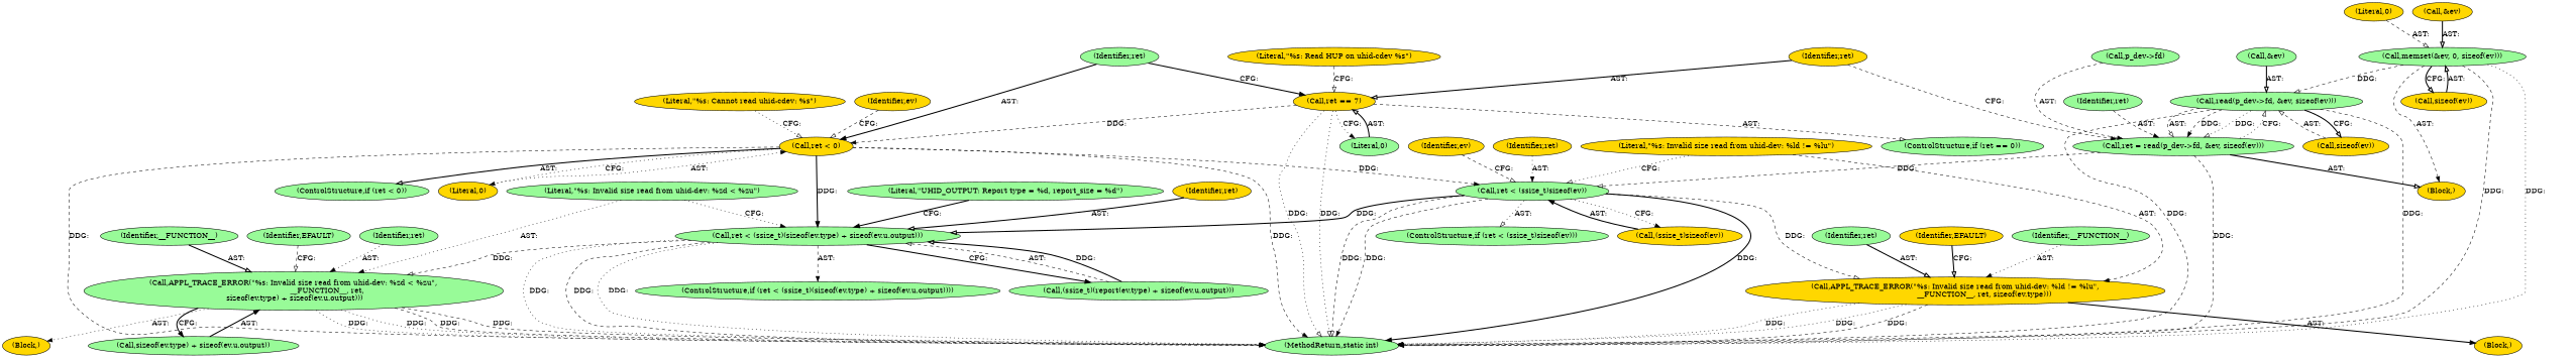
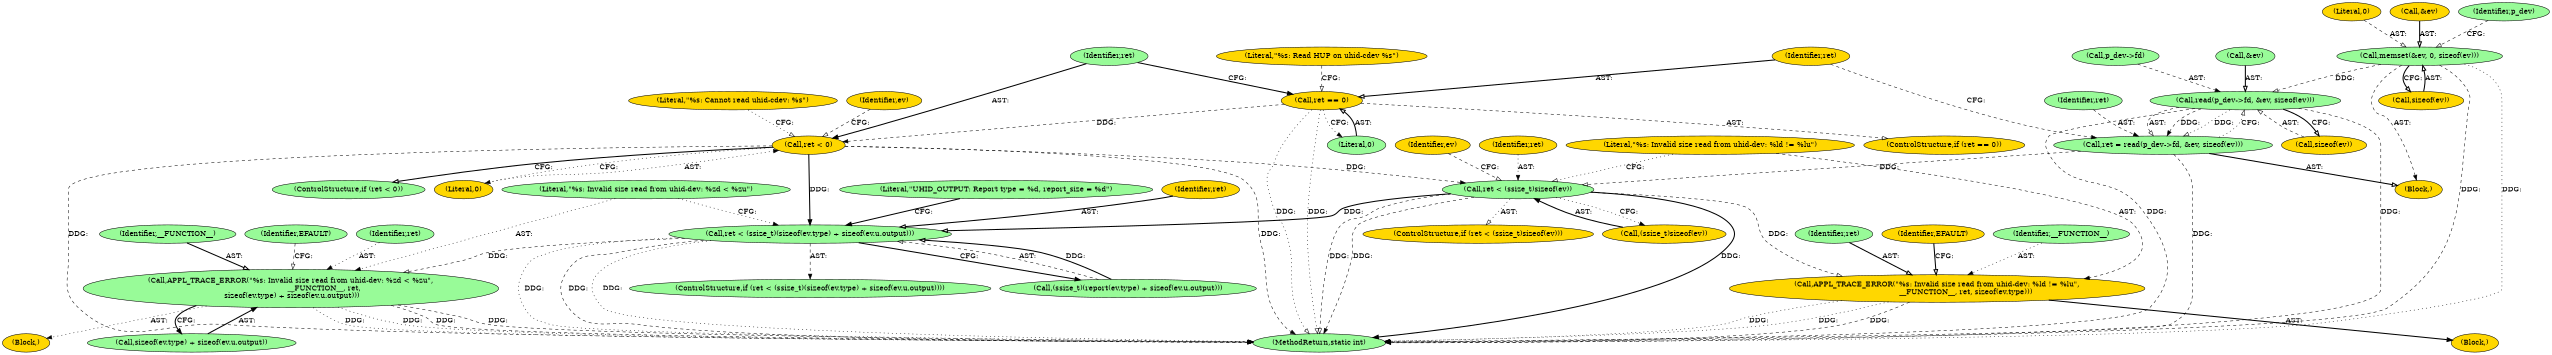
  digraph {
    node [fillcolor=palegreen style=filled]
    edge [arrowhead=onormal style=dashed]
    n1 [label="(Call,memset(&ev, 0, sizeof(ev)))"]
    n2 [label="(Call,read(p_dev->fd, &ev, sizeof(ev)))"]
    n3 [fillcolor=gold label="(Call,sizeof(ev))"]
    n4 [fillcolor=gold label="(Block,)"]
    n5 [label="(MethodReturn,static int)"]
    n6 [label="(Call,ret = read(p_dev->fd, &ev, sizeof(ev)))"]
    n7 [fillcolor=gold label="(Call,sizeof(ev))"]
    n8 [label="(Call,ret < (ssize_t)sizeof(ev))"]
-   n9 [fillcolor=gold label="(Call,ret == 7)"]
+   n9 [fillcolor=gold label="(Call,ret == 0)"]
    n10 [fillcolor=gold label="(Call,ret < 0)"]
    n11 [label="(Literal,0)"]
-   n12 [label="(ControlStructure,if (ret == 0))"]
+   n12 [fillcolor=gold label="(ControlStructure,if (ret == 0))"]
    n13 [label="(Call,ret < (ssize_t)(sizeof(ev.type) + sizeof(ev.u.output)))"]
    n14 [label="(ControlStructure,if (ret < 0))"]
    n15 [fillcolor=gold label="(Literal,0)"]
    n16 [fillcolor=gold label="(Call,APPL_TRACE_ERROR(\"%s: Invalid size read from uhid-dev: %ld != %lu\",\n                         __FUNCTION__, ret, sizeof(ev.type)))"]
    n17 [fillcolor=gold label="(Call,(ssize_t)sizeof(ev))"]
-   n18 [label="(ControlStructure,if (ret < (ssize_t)sizeof(ev)))"]
+   n18 [fillcolor=gold label="(ControlStructure,if (ret < (ssize_t)sizeof(ev)))"]
    n19 [label="(Call,APPL_TRACE_ERROR(\"%s: Invalid size read from uhid-dev: %zd < %zu\",\n                             __FUNCTION__, ret,\n sizeof(ev.type) + sizeof(ev.u.output)))"]
    n20 [label="(ControlStructure,if (ret < (ssize_t)(sizeof(ev.type) + sizeof(ev.u.output))))"]
    n21 [label="(Call,(ssize_t)(report(ev.type) + sizeof(ev.u.output)))"]
    n22 [fillcolor=gold label="(Block,)"]
    n23 [fillcolor=gold label="(Block,)"]
    n24 [label="(Call,sizeof(ev.type) + sizeof(ev.u.output))"]
    n25 [fillcolor=gold label="(Literal,0)"]
    n26 [fillcolor=gold label="(Identifier,ret)"]
    n27 [label="(Identifier,__FUNCTION__)"]
    n28 [fillcolor=gold label="(Call,&ev)"]
    n29 [label="(Identifier,__FUNCTION__)"]
    n30 [label="(Literal,\"%s: Invalid size read from uhid-dev: %zd < %zu\")"]
    n31 [label="(Identifier,ret)"]
    n32 [label="(Identifier,ret)"]
    n33 [label="(Identifier,ret)"]
    n34 [label="(Call,&ev)"]
+   n35 [label="(Identifier,p_dev)"]
    n36 [fillcolor=gold label="(Literal,\"%s: Invalid size read from uhid-dev: %ld != %lu\")"]
    n37 [fillcolor=gold label="(Identifier,ev)"]
    n38 [fillcolor=gold label="(Identifier,EFAULT)"]
    n39 [fillcolor=gold label="(Identifier,ret)"]
    n40 [label="(Identifier,EFAULT)"]
    n41 [label="(Literal,\"UHID_OUTPUT: Report type = %d, report_size = %d\")"]
    n42 [fillcolor=gold label="(Literal,\"%s: Read HUP on uhid-cdev %s\")"]
    n43 [label="(Identifier,ret)"]
    n44 [fillcolor=gold label="(Literal,\"%s: Cannot read uhid-cdev: %s\")"]
    n45 [fillcolor=gold label="(Identifier,ret)"]
    n46 [fillcolor=gold label="(Identifier,ev)"]
    n47 [label="(Call,p_dev->fd)"]
    n1 -> n2 [label="DDG: "]
    n1 -> n3 [label="CFG: " style=bold]
    n1 -> n4 [arrowhead=normal label="AST: "]
    n1 -> n5 [label="DDG: "]
    n1 -> n5 [label="DDG: " style=dotted]
    n2 -> n5 [label="DDG: "]
    n2 -> n5 [arrowhead=normal label="DDG: "]
    n2 -> n6 [label="AST: "]
    n2 -> n6 [arrowhead=normal label="DDG: "]
    n2 -> n6 [label="DDG: " style=dotted]
    n2 -> n7 [label="CFG: " style=bold]
    n3 -> n1 [label="AST: " style=bold]
    n6 -> n2 [label="CFG: " style=dotted]
    n6 -> n4 [label="AST: " style=bold]
    n6 -> n5 [arrowhead=normal label="DDG: "]
    n6 -> n8 [label="DDG: "]
    n7 -> n2 [label="AST: "]
    n8 -> n5 [label="DDG: "]
    n8 -> n5 [arrowhead=normal label="DDG: "]
    n8 -> n5 [arrowhead=normal label="DDG: " style=bold]
    n8 -> n13 [label="DDG: " style=bold]
    n8 -> n16 [label="DDG: "]
    n8 -> n17 [arrowhead=normal label="CFG: " style=dotted]
    n8 -> n18 [label="AST: " style=dotted]
    n9 -> n5 [label="DDG: " style=dotted]
    n9 -> n5 [label="DDG: " style=dotted]
    n9 -> n10 [arrowhead=normal label="DDG: "]
    n9 -> n11 [arrowhead=normal label="CFG: " style=dotted]
    n9 -> n12 [label="AST: "]
    n10 -> n5 [arrowhead=normal label="DDG: "]
    n10 -> n5 [arrowhead=normal label="DDG: "]
    n10 -> n8 [arrowhead=normal label="DDG: "]
    n10 -> n13 [arrowhead=normal label="DDG: " style=bold]
-   n10 -> n14 [label="AST: " style=bold]
+   n10 -> n14 [label="CFG: " style=bold]
    n10 -> n15 [arrowhead=normal label="CFG: " style=dotted]
    n11 -> n9 [label="AST: " style=bold]
    n13 -> n5 [arrowhead=normal label="DDG: " style=dotted]
    n13 -> n5 [arrowhead=normal label="DDG: " style=dotted]
    n13 -> n5 [label="DDG: "]
    n13 -> n19 [label="DDG: "]
    n13 -> n20 [arrowhead=normal label="AST: "]
    n13 -> n21 [arrowhead=normal label="CFG: " style=bold]
    n15 -> n10 [arrowhead=normal label="AST: " style=dotted]
    n16 -> n5 [arrowhead=normal label="DDG: " style=dotted]
    n16 -> n5 [label="DDG: "]
    n16 -> n5 [arrowhead=normal label="DDG: " style=dotted]
    n16 -> n22 [arrowhead=normal label="AST: " style=bold]
    n17 -> n8 [arrowhead=normal label="AST: " style=bold]
    n19 -> n5 [label="DDG: "]
    n19 -> n5 [arrowhead=normal label="DDG: " style=dotted]
    n19 -> n5 [arrowhead=normal label="DDG: " style=dotted]
    n19 -> n5 [arrowhead=normal label="DDG: "]
    n19 -> n23 [arrowhead=normal label="AST: " style=dotted]
    n19 -> n24 [arrowhead=normal label="CFG: " style=bold]
    n21 -> n13 [label="AST: "]
    n21 -> n13 [label="DDG: " style=bold]
    n24 -> n19 [arrowhead=normal label="AST: " style=bold]
    n25 -> n1 [label="AST: "]
    n26 -> n6 [arrowhead=normal label="CFG: "]
    n26 -> n9 [label="AST: " style=bold]
    n27 -> n19 [label="AST: " style=bold]
    n28 -> n1 [label="AST: " style=bold]
    n29 -> n16 [arrowhead=normal label="AST: " style=dotted]
    n30 -> n13 [arrowhead=normal label="CFG: " style=dotted]
    n30 -> n19 [arrowhead=normal label="AST: " style=dotted]
    n31 -> n9 [arrowhead=normal label="CFG: " style=bold]
    n31 -> n10 [arrowhead=normal label="AST: " style=bold]
    n32 -> n16 [label="AST: " style=bold]
    n33 -> n6 [arrowhead=normal label="AST: "]
    n34 -> n2 [label="AST: " style=bold]
+   n35 -> n1 [label="CFG: "]
    n36 -> n8 [label="CFG: " style=dotted]
    n36 -> n16 [arrowhead=normal label="AST: "]
    n37 -> n8 [label="CFG: "]
    n38 -> n16 [label="CFG: " style=bold]
    n39 -> n13 [label="AST: " style=bold]
    n40 -> n19 [label="CFG: "]
    n41 -> n13 [arrowhead=normal label="CFG: " style=bold]
    n42 -> n9 [label="CFG: "]
    n43 -> n19 [arrowhead=normal label="AST: " style=dotted]
    n44 -> n10 [label="CFG: " style=dotted]
    n45 -> n8 [arrowhead=normal label="AST: " style=dotted]
    n46 -> n10 [label="CFG: "]
-   n47 -> n6 [arrowhead=normal label="AST: "]
+   n47 -> n2 [arrowhead=normal label="AST: "]
  }
